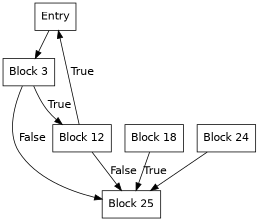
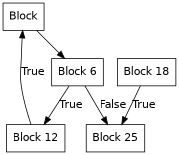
  digraph {
    fontname="DejaVu Sans"
    node [fontname="DejaVu Sans" shape=box]
    edge [fontname="DejaVu Sans"]
-   n1 [label=Entry]
-   n2 [label="Block 3"]
+   n1 [label=Block]
+   n2 [label="Block 6"]
    n3 [label="Block 12"]
    n4 [label="Block 25"]
    n5 [label="Block 18"]
-   n6 [label="Block 24"]
    n1 -> n2
    n2 -> n3 [label=True]
    n2 -> n4 [label=False]
    n3 -> n1 [label=True]
-   n3 -> n4 [label=False]
    n5 -> n4 [label=True]
-   n6 -> n4
  }
